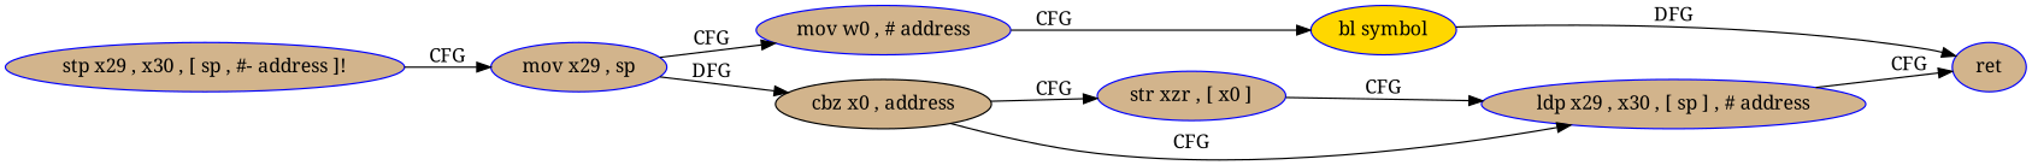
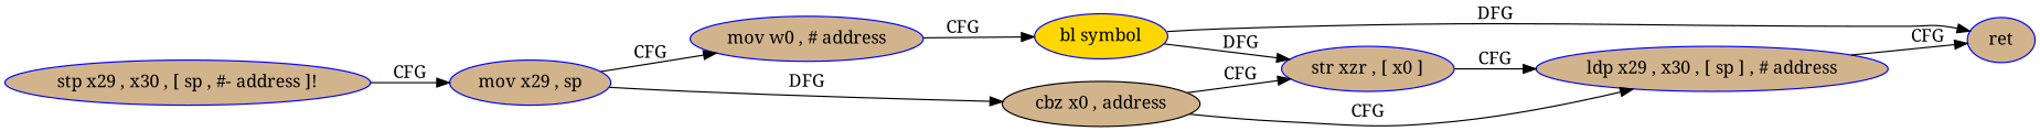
  digraph {
    fontname="Noto Serif"
    rankdir=LR
    node [color=blue fillcolor=tan fontname="Noto Serif" style=filled]
    edge [fontname="Noto Serif"]
    n1 [label="stp x29 , x30 , [ sp , #- address ]!"]
    n2 [label="mov x29 , sp"]
    n3 [label="mov w0 , # address"]
    n4 [color=black label="cbz x0 , address"]
    n5 [fillcolor=gold label="bl symbol"]
    n6 [label="str xzr , [ x0 ]"]
    n7 [label=ret]
    n8 [label="ldp x29 , x30 , [ sp ] , # address"]
    n1 -> n2 [label=CFG]
    n2 -> n3 [label=CFG]
    n2 -> n4 [label=DFG]
    n3 -> n5 [label=CFG]
    n4 -> n6 [label=CFG]
    n4 -> n8 [label=CFG]
+   n5 -> n6 [label=DFG]
    n5 -> n7 [label=DFG]
    n6 -> n8 [label=CFG]
    n8 -> n7 [label=CFG]
  }
